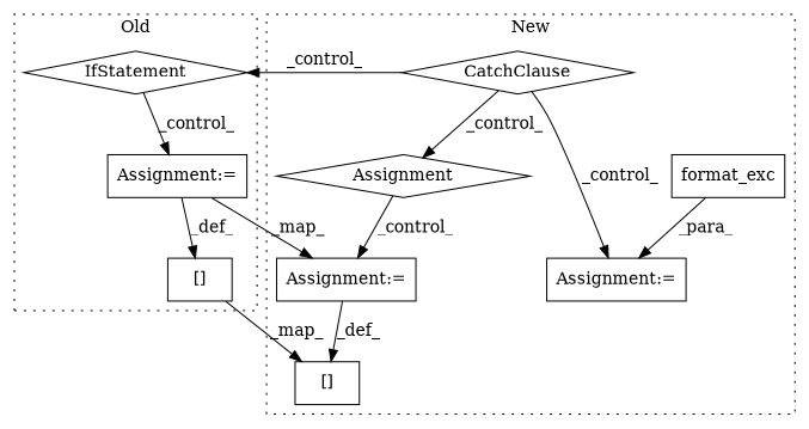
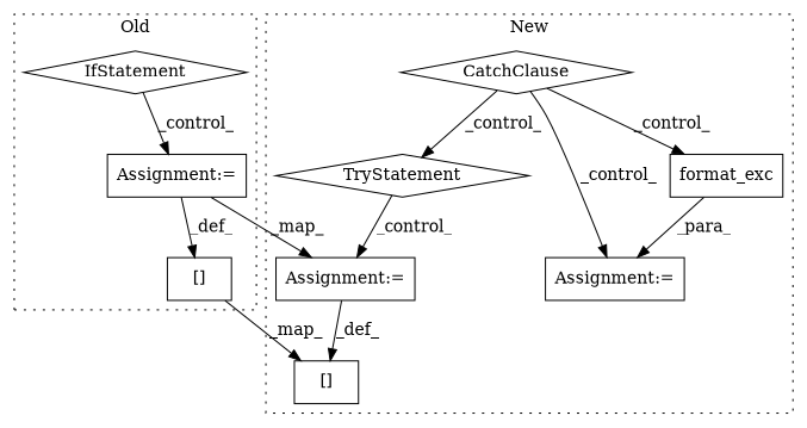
  digraph {
    node [a=7 l=1 shape=box]
    n1 [a=32 l=12 label=format_exc s=11926]
    n2 [a=12 l="11,2" label=CatchClause s="11720,11773" shape=diamond]
-   n3 [a=54 l=4 label=Assignment s=6112 shape=diamond]
+   n3 [a=54 l=4 label=TryStatement s=6112 shape=diamond]
    n4 [label="Assignment:=" s=11915]
    n5 [label="Assignment:=" s=11304]
    n6 [a=2 l="10,1" label="[]" s="11276,11303"]
    n7 [a=25 l="4,2" label=IfStatement s="10618,10626" shape=diamond]
    n8 [label="Assignment:=" s=11036]
    n9 [a=2 l="10,1" label="[]" s="11008,11035"]
    subgraph cluster_1 {
      label=New
      style=dotted
      n1
      n2
      n3
      n4
      n5
      n6
    }
    subgraph cluster_2 {
      label=Old
      style=dotted
      n7
      n8
      n9
    }
    n1 -> n4 [label=_para_]
-   n2 -> n7 [label=_control_]
+   n2 -> n1 [label=_control_]
    n2 -> n3 [label=_control_]
    n2 -> n4 [label=_control_]
    n3 -> n5 [label=_control_]
    n5 -> n6 [label=_def_]
    n7 -> n8 [label=_control_]
    n8 -> n5 [label=_map_]
    n8 -> n9 [label=_def_]
    n9 -> n6 [label=_map_]
  }
